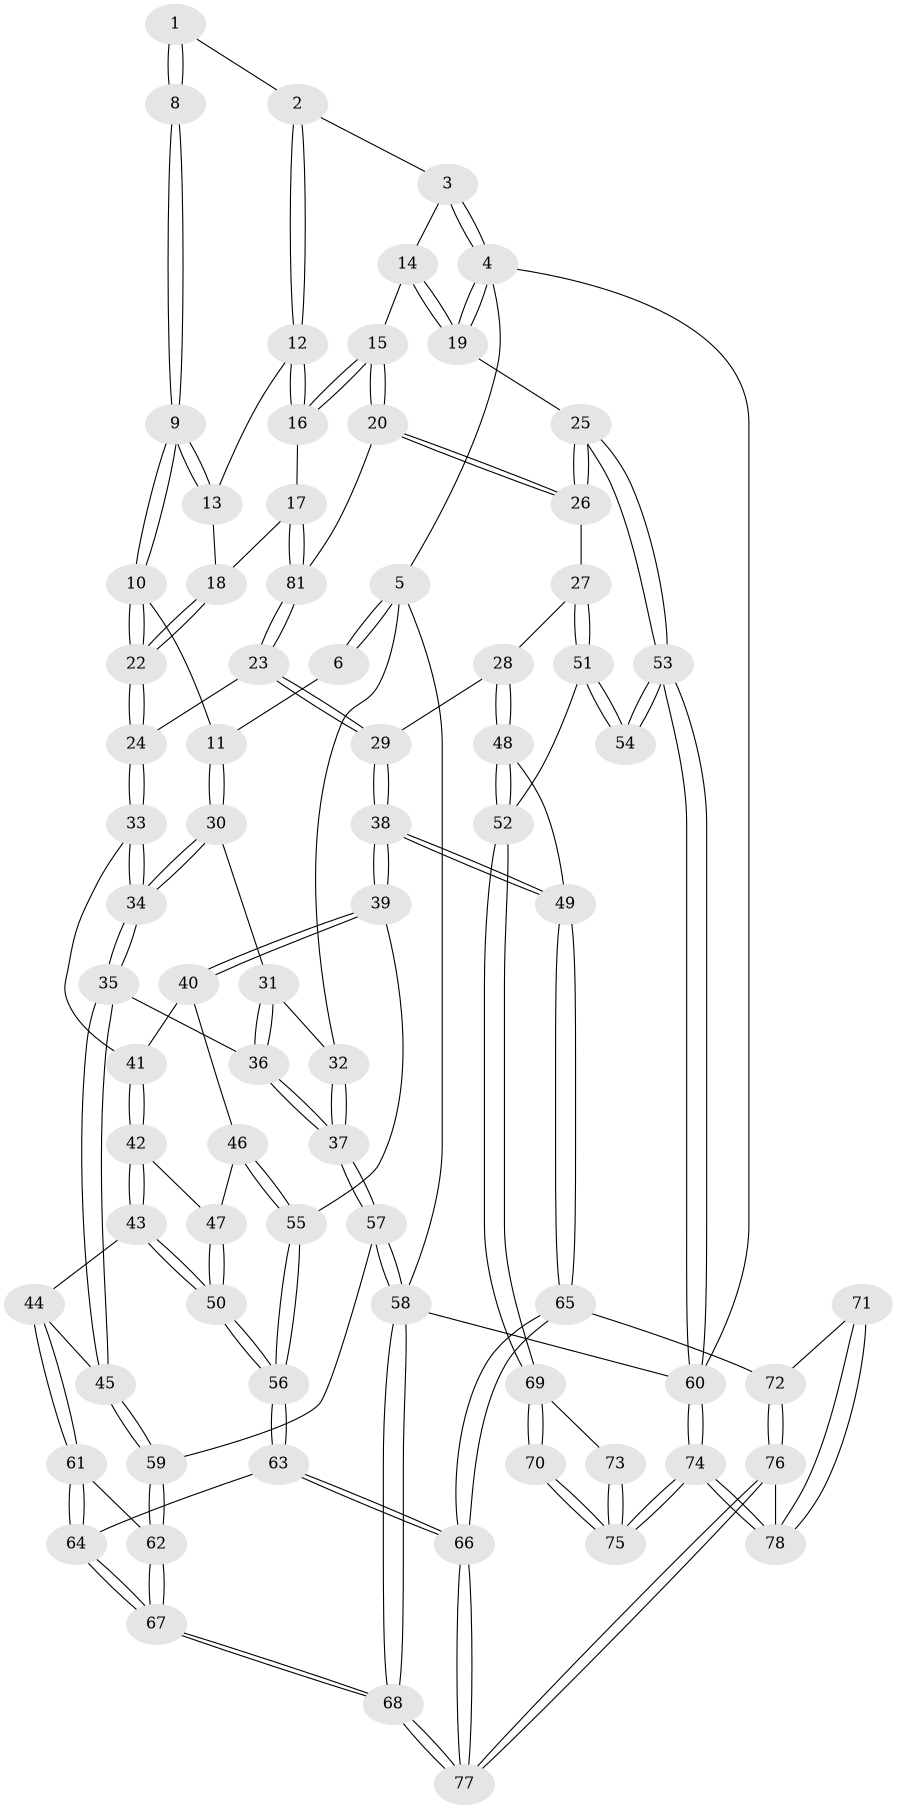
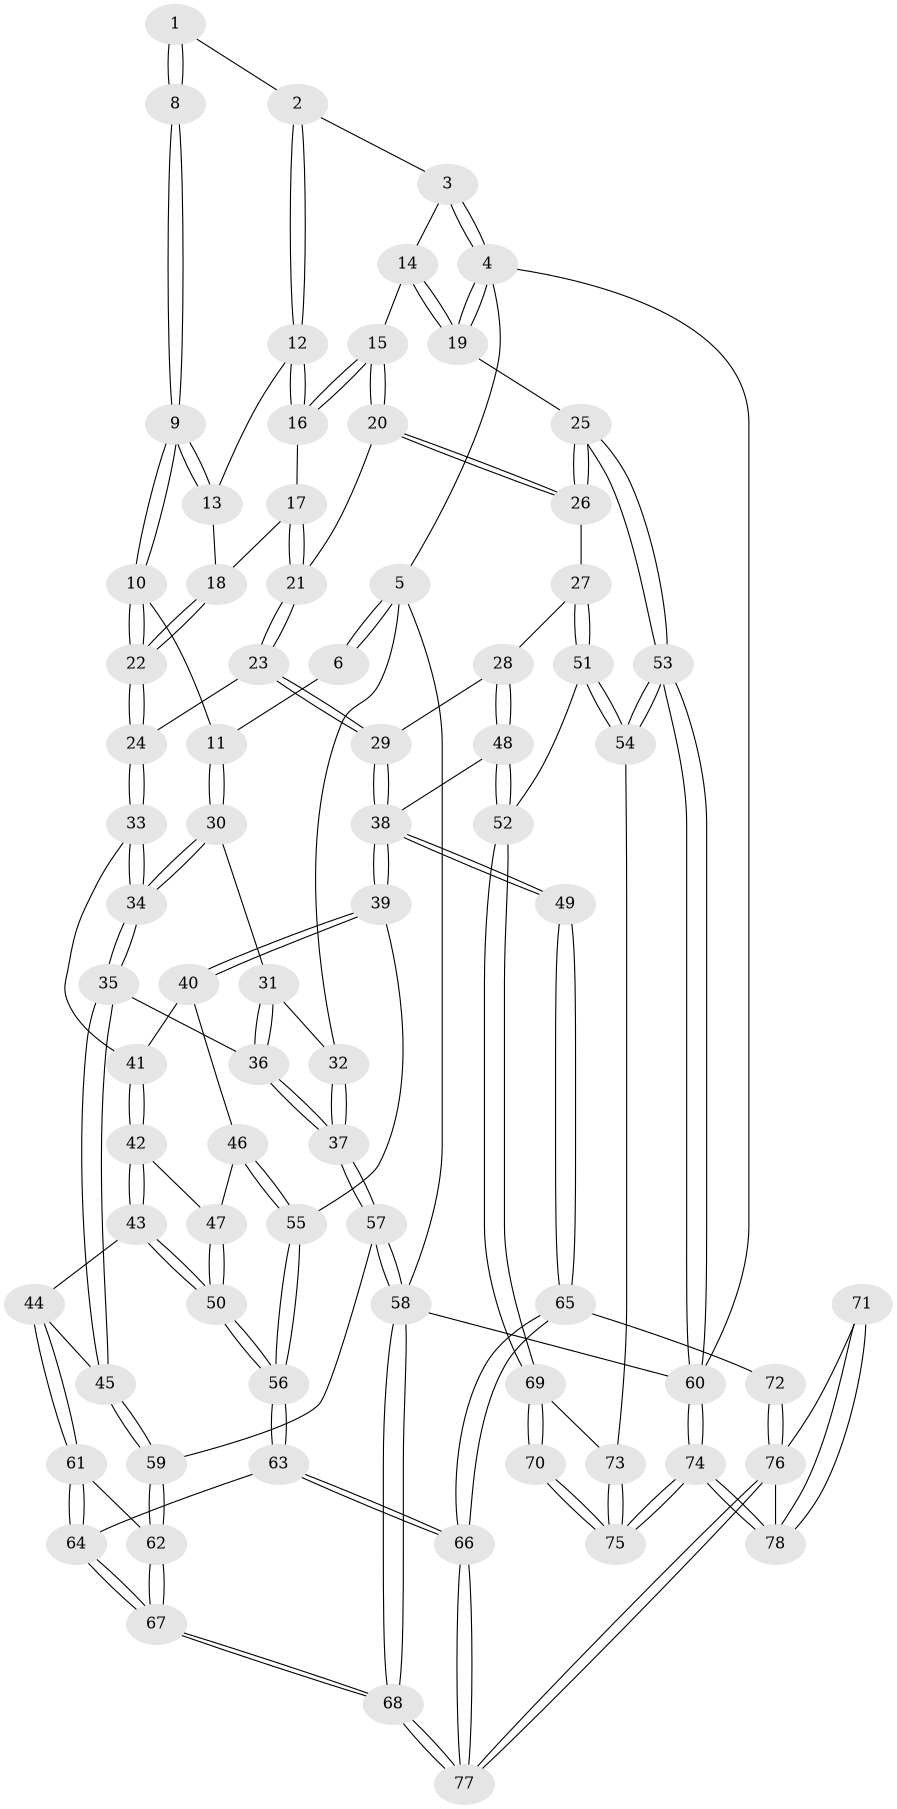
  graph {
    node [color=gray90 style=filled]
    1
    2
    8
    3
    12
    9
    4
    14
    13
    16
    5
    19
    60
    15
    6
    32
    58
    25
    74
    11
    37
    68
    30
    10
    22
    18
    24
    31
    34
    17
    20
-   21 [label=81]
+   21
    26
    23
    53
    27
    29
    33
    38
    41
    54
    28
    51
    48
    52
    49
    39
    36
    35
    57
    42
    45
    59
    40
    55
    65
    46
    56
    47
    43
    44
    50
    61
    62
    64
    69
    66
    72
    63
    73
    70
    75
    77
    67
    78
    76
    71
    1 -- 2
    1 -- 8
    1 -- 8
    2 -- 3
    2 -- 12
    2 -- 12
    8 -- 9
    8 -- 9
    3 -- 4
    3 -- 4
    3 -- 14
    12 -- 13
    12 -- 16
    12 -- 16
    9 -- 13
    9 -- 13
    9 -- 10
    9 -- 10
    4 -- 5
    4 -- 19
    4 -- 19
    4 -- 60
    14 -- 19
    14 -- 19
    14 -- 15
    13 -- 18
    16 -- 17
    5 -- 6
    5 -- 6
    5 -- 32
    5 -- 58
    19 -- 25
    60 -- 74
    60 -- 74
    15 -- 16
    15 -- 16
    15 -- 20
    15 -- 20
    6 -- 11
    32 -- 37
    32 -- 37
    58 -- 60
    58 -- 68
    58 -- 68
    25 -- 26
    25 -- 26
    25 -- 53
    25 -- 53
    74 -- 75
    74 -- 75
    74 -- 78
    74 -- 78
    11 -- 30
    11 -- 30
    37 -- 57
    37 -- 57
    68 -- 77
    68 -- 77
    30 -- 31
    30 -- 34
    30 -- 34
    10 -- 11
    10 -- 22
    10 -- 22
    22 -- 24
    22 -- 24
    18 -- 22
    18 -- 22
    24 -- 33
    24 -- 33
    31 -- 32
    31 -- 36
    31 -- 36
    34 -- 35
    34 -- 35
    17 -- 18
    17 -- 21
    17 -- 21
    20 -- 21
    20 -- 26
    20 -- 26
    21 -- 23
    21 -- 23
    26 -- 27
    23 -- 24
    23 -- 29
    23 -- 29
    53 -- 60
    53 -- 60
    53 -- 54
    53 -- 54
    27 -- 28
    27 -- 51
    27 -- 51
    29 -- 38
    29 -- 38
    33 -- 34
    33 -- 34
    33 -- 41
    38 -- 49
    38 -- 49
    38 -- 39
    38 -- 39
    41 -- 42
    41 -- 42
+   54 -- 73
    28 -- 29
    28 -- 48
    28 -- 48
    51 -- 54
    51 -- 54
    51 -- 52
    48 -- 52
    48 -- 52
-   48 -- 49
+   48 -- 38
    52 -- 69
    52 -- 69
    49 -- 65
    49 -- 65
    39 -- 40
    39 -- 40
    39 -- 55
    36 -- 37
    36 -- 37
    35 -- 36
    35 -- 45
    35 -- 45
    57 -- 58
    57 -- 58
    57 -- 59
    42 -- 47
    42 -- 43
    42 -- 43
    45 -- 59
    45 -- 59
    59 -- 62
    59 -- 62
    40 -- 41
    40 -- 46
    55 -- 56
    55 -- 56
    65 -- 66
    65 -- 66
    65 -- 72
    46 -- 55
    46 -- 55
    46 -- 47
    56 -- 63
    56 -- 63
    47 -- 50
    47 -- 50
    43 -- 44
    43 -- 50
    43 -- 50
    44 -- 45
    44 -- 61
    44 -- 61
    50 -- 56
    50 -- 56
    61 -- 62
    61 -- 64
    61 -- 64
    62 -- 67
    62 -- 67
    64 -- 67
    64 -- 67
    69 -- 73
    69 -- 70
    69 -- 70
    66 -- 77
    66 -- 77
    72 -- 76
    72 -- 76
    63 -- 64
    63 -- 66
    63 -- 66
    73 -- 75
    73 -- 75
    70 -- 75
    70 -- 75
    67 -- 68
    67 -- 68
    76 -- 77
    76 -- 77
    76 -- 78
-   71 -- 72
+   71 -- 76
    71 -- 78
    71 -- 78
  }
